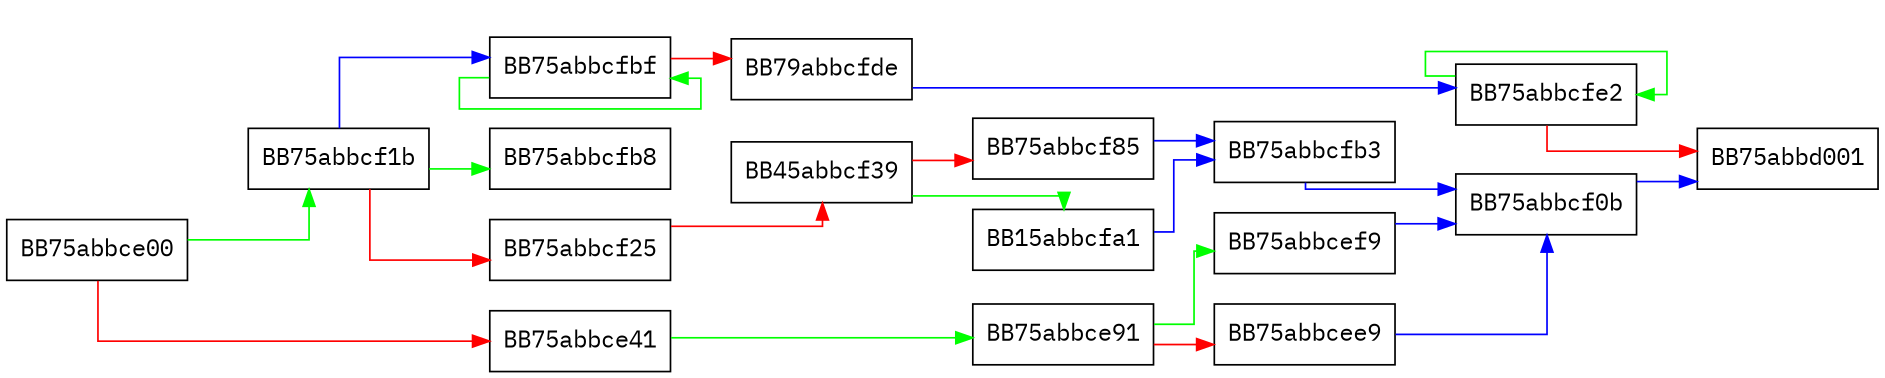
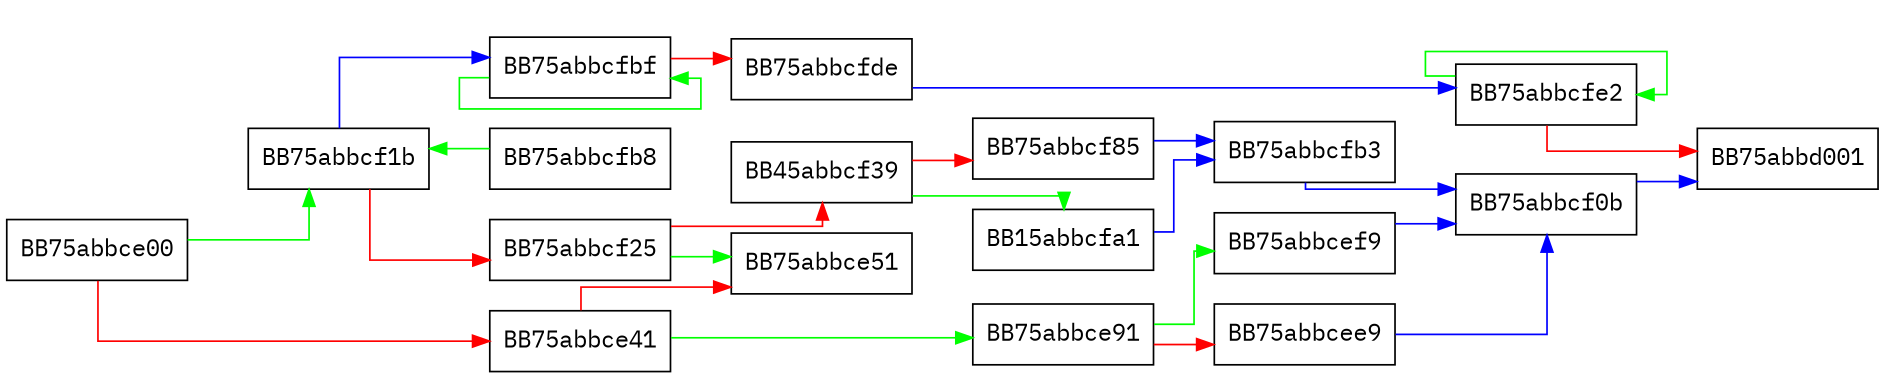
  digraph {
    fontname="IBM Plex Mono"
    rankdir=LR
    splines=ortho
    node [fontname="IBM Plex Mono" shape=box]
    edge [color=green fontname="IBM Plex Mono"]
    BB75abbce00
    BB75abbcf1b
    BB75abbce41
    BB75abbcfb8
    BB75abbcf25
    BB75abbcfbf
    BB75abbce91
+   BB75abbce51
    n9 [label=BB45abbcf39]
    BB75abbcef9
    n11 [label=BB75abbcee9]
    BB75abbcf0b
    BB75abbd001
-   BB75abbcfde [label=BB79abbcfde]
+   BB75abbcfde
    n15 [label=BB15abbcfa1]
    n16 [label=BB75abbcf85]
    BB75abbcfb3
    BB75abbcfe2
    BB75abbce00 -> BB75abbcf1b
    BB75abbce00 -> BB75abbce41 [color=red]
-   BB75abbcf1b -> BB75abbcfb8
+   BB75abbcfb8 -> BB75abbcf1b
    BB75abbcf1b -> BB75abbcf25 [color=red]
    BB75abbcf1b -> BB75abbcfbf [color=blue]
    BB75abbce41 -> BB75abbce91
+   BB75abbce41 -> BB75abbce51 [color=red]
+   BB75abbcf25 -> BB75abbce51
    BB75abbcf25 -> n9 [color=red]
    BB75abbcfbf -> BB75abbcfbf
    BB75abbcfbf -> BB75abbcfde [color=red]
    BB75abbce91 -> BB75abbcef9
    BB75abbce91 -> n11 [color=red]
    n9 -> n15
    n9 -> n16 [color=red]
    BB75abbcef9 -> BB75abbcf0b [color=blue]
    n11 -> BB75abbcf0b [color=blue]
    BB75abbcf0b -> BB75abbd001 [color=blue]
    BB75abbcfde -> BB75abbcfe2 [color=blue]
    n15 -> BB75abbcfb3 [color=blue]
    n16 -> BB75abbcfb3 [color=blue]
    BB75abbcfb3 -> BB75abbcf0b [color=blue]
    BB75abbcfe2 -> BB75abbd001 [color=red]
    BB75abbcfe2 -> BB75abbcfe2
  }
